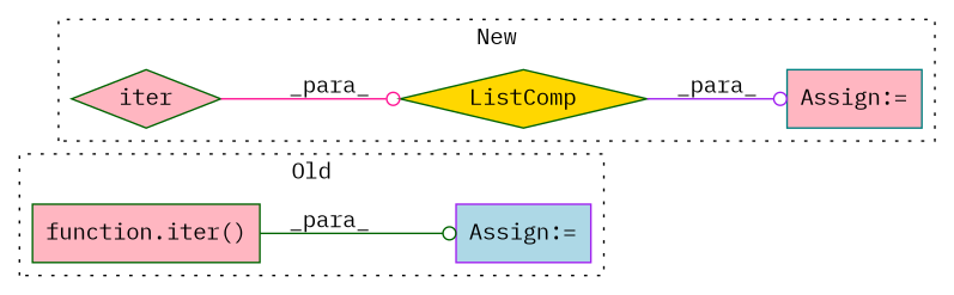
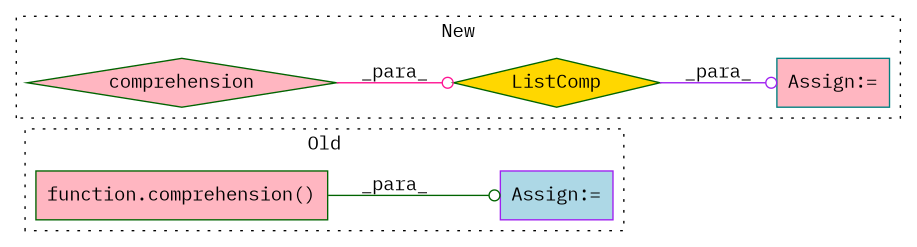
  digraph {
    fontname="IBM Plex Mono"
    rankdir=LR
    node [a=68 color=darkgreen fillcolor=lightpink fontname="IBM Plex Mono" l=3 shape=box style=filled]
    edge [arrowhead=odot fontname="IBM Plex Mono"]
-   n1 [a=75 l="5,1" label="function.iter()" s="2261,2281"]
+   n1 [a=75 l="5,1" label="function.comprehension()" s="2261,2281"]
    n2 [color=purple fillcolor=lightblue l=39 label="Assign:=" s=2217]
    n3 [a=106 fillcolor=gold l=34 label=ListComp s=1518 shape=diamond]
-   n4 [a=45 label=iter s=1531 shape=diamond]
+   n4 [a=45 label=comprehension s=1531 shape=diamond]
    n5 [color=teal label="Assign:=" s=1503]
    subgraph cluster_1 {
      label=Old
      style=dotted
      n1
      n2
    }
    subgraph cluster_2 {
      label=New
      style=dotted
      n3
      n4
      n5
    }
    n1 -> n2 [color=darkgreen label=_para_]
    n3 -> n5 [color=purple label=_para_]
    n4 -> n3 [color=deeppink label=_para_]
  }
